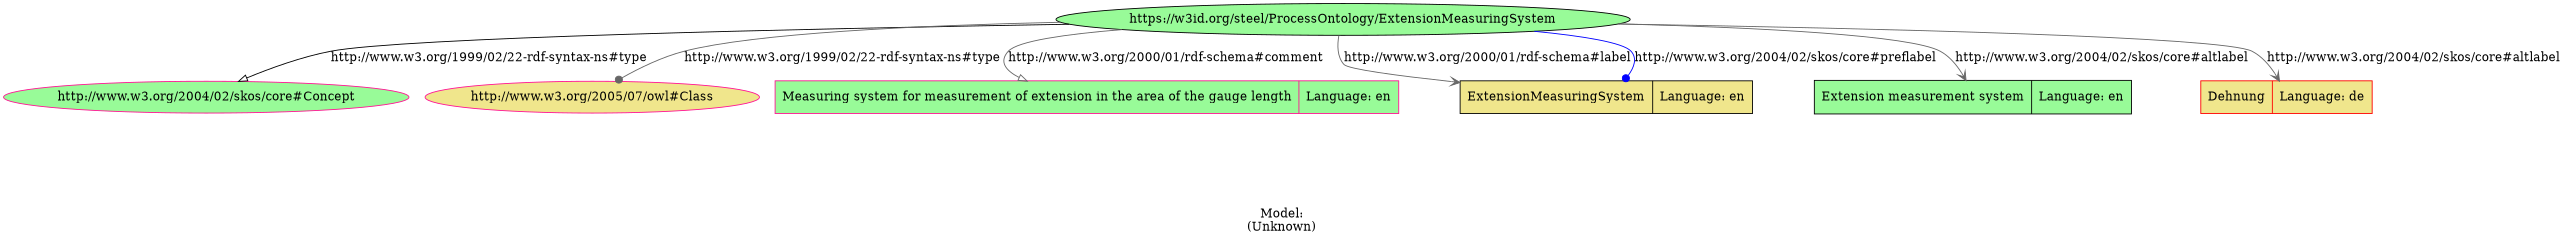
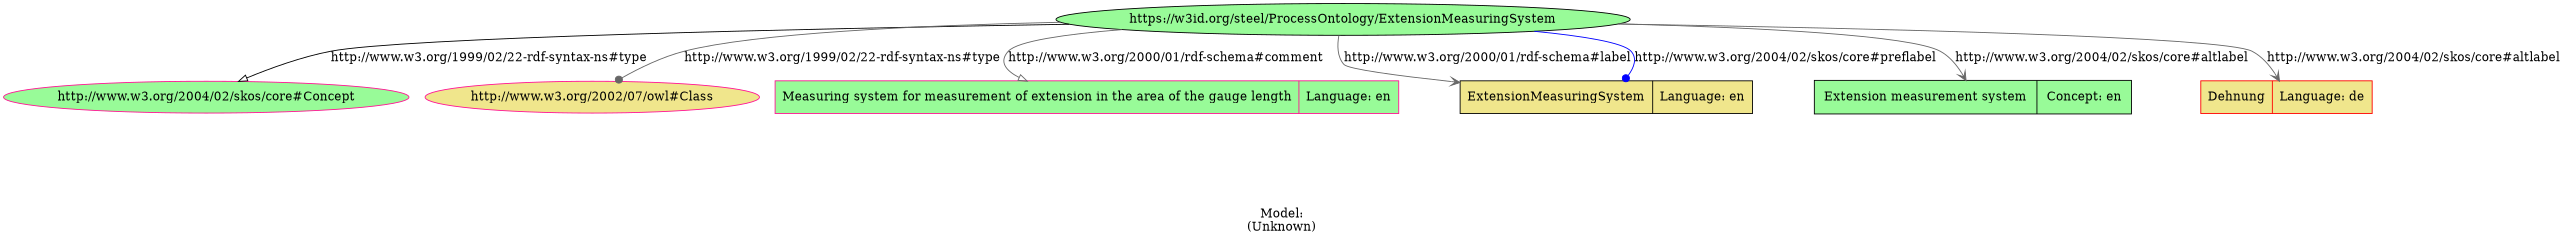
  digraph {
    label="\n\nModel:\n(Unknown)"
    rankdir=TB
    node [color=black fillcolor=palegreen shape=record style=filled]
    edge [arrowhead=vee color=gray40]
    n1 [label="https://w3id.org/steel/ProcessOntology/ExtensionMeasuringSystem" shape=ellipse]
    n2 [color=deeppink label="http://www.w3.org/2004/02/skos/core#Concept" shape=ellipse]
-   n3 [color=deeppink fillcolor=khaki label="http://www.w3.org/2005/07/owl#Class" shape=ellipse]
+   n3 [color=deeppink fillcolor=khaki label="http://www.w3.org/2002/07/owl#Class" shape=ellipse]
    n4 [color=deeppink label="Measuring system for measurement of extension in the area of the gauge length|Language: en"]
    n5 [fillcolor=khaki label="ExtensionMeasuringSystem|Language: en"]
-   n6 [label="Extension measurement system|Language: en"]
+   n6 [label="Extension measurement system|Concept: en"]
    n7 [color=red fillcolor=khaki label="Dehnung|Language: de"]
    n1 -> n2 [arrowhead=onormal color=black label="http://www.w3.org/1999/02/22-rdf-syntax-ns#type"]
    n1 -> n3 [arrowhead=dot label="http://www.w3.org/1999/02/22-rdf-syntax-ns#type"]
    n1 -> n4 [arrowhead=onormal label="http://www.w3.org/2000/01/rdf-schema#comment"]
    n1 -> n5 [label="http://www.w3.org/2000/01/rdf-schema#label"]
    n1 -> n5 [arrowhead=dot color=blue label="http://www.w3.org/2004/02/skos/core#preflabel"]
    n1 -> n6 [label="http://www.w3.org/2004/02/skos/core#altlabel"]
    n1 -> n7 [label="http://www.w3.org/2004/02/skos/core#altlabel"]
  }
